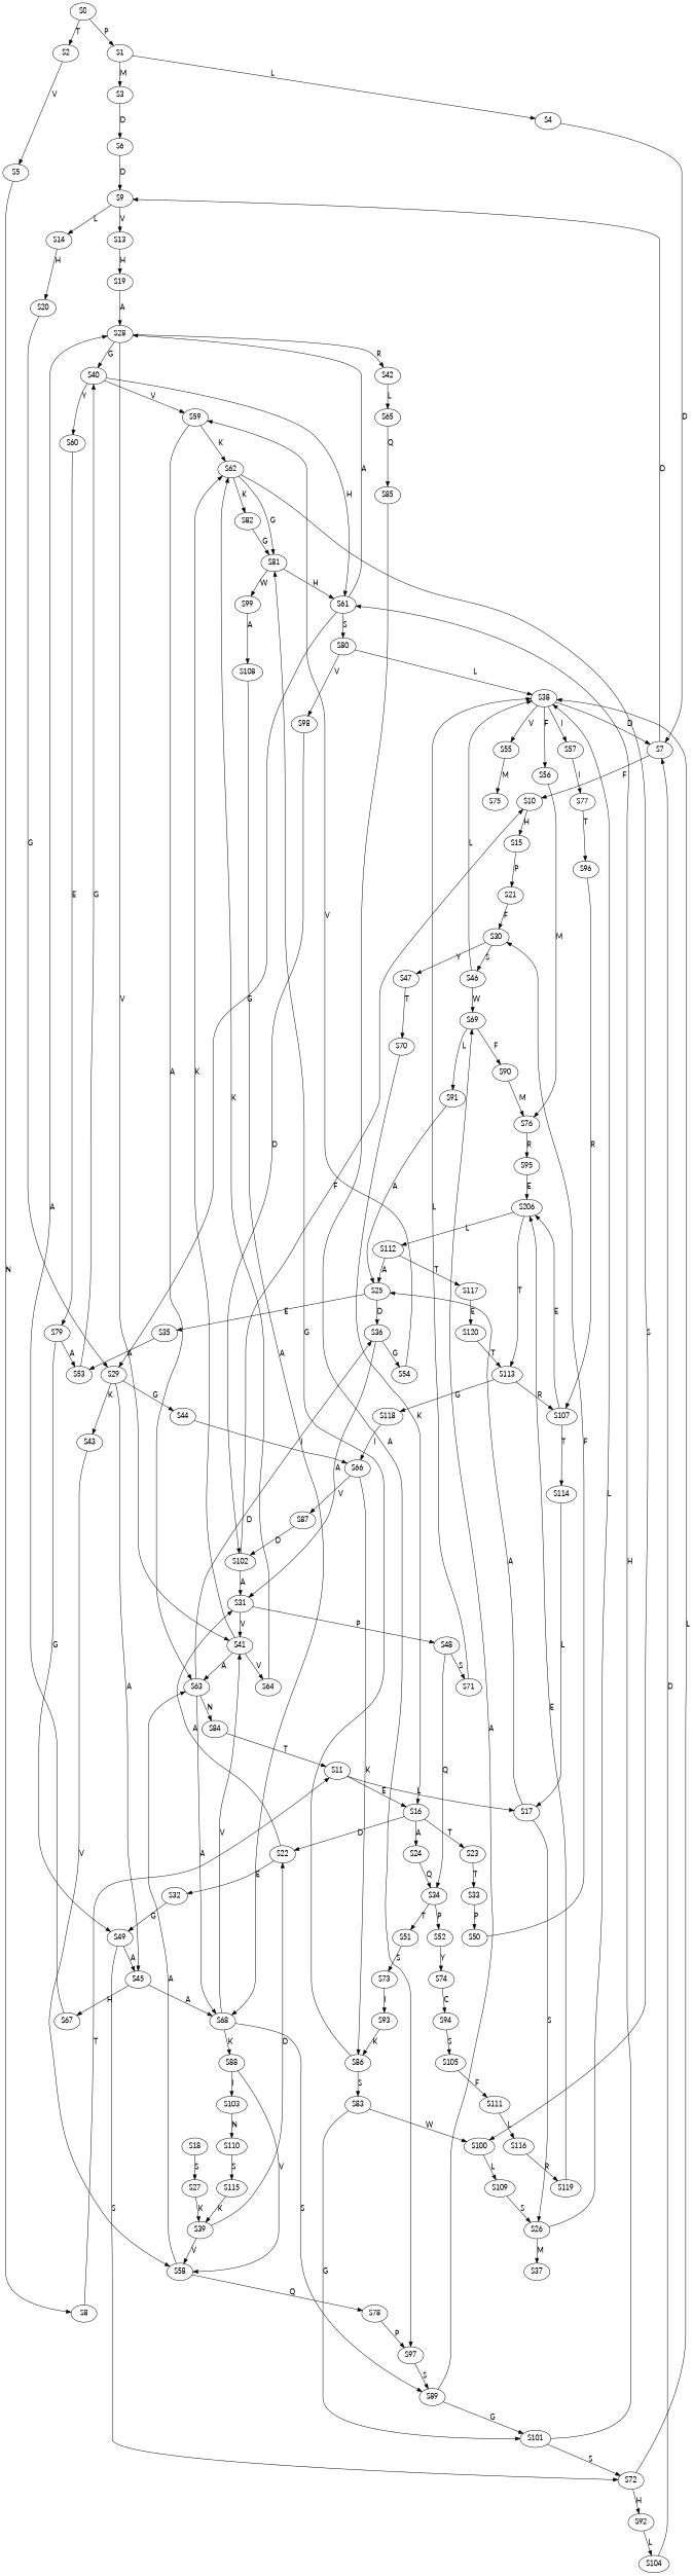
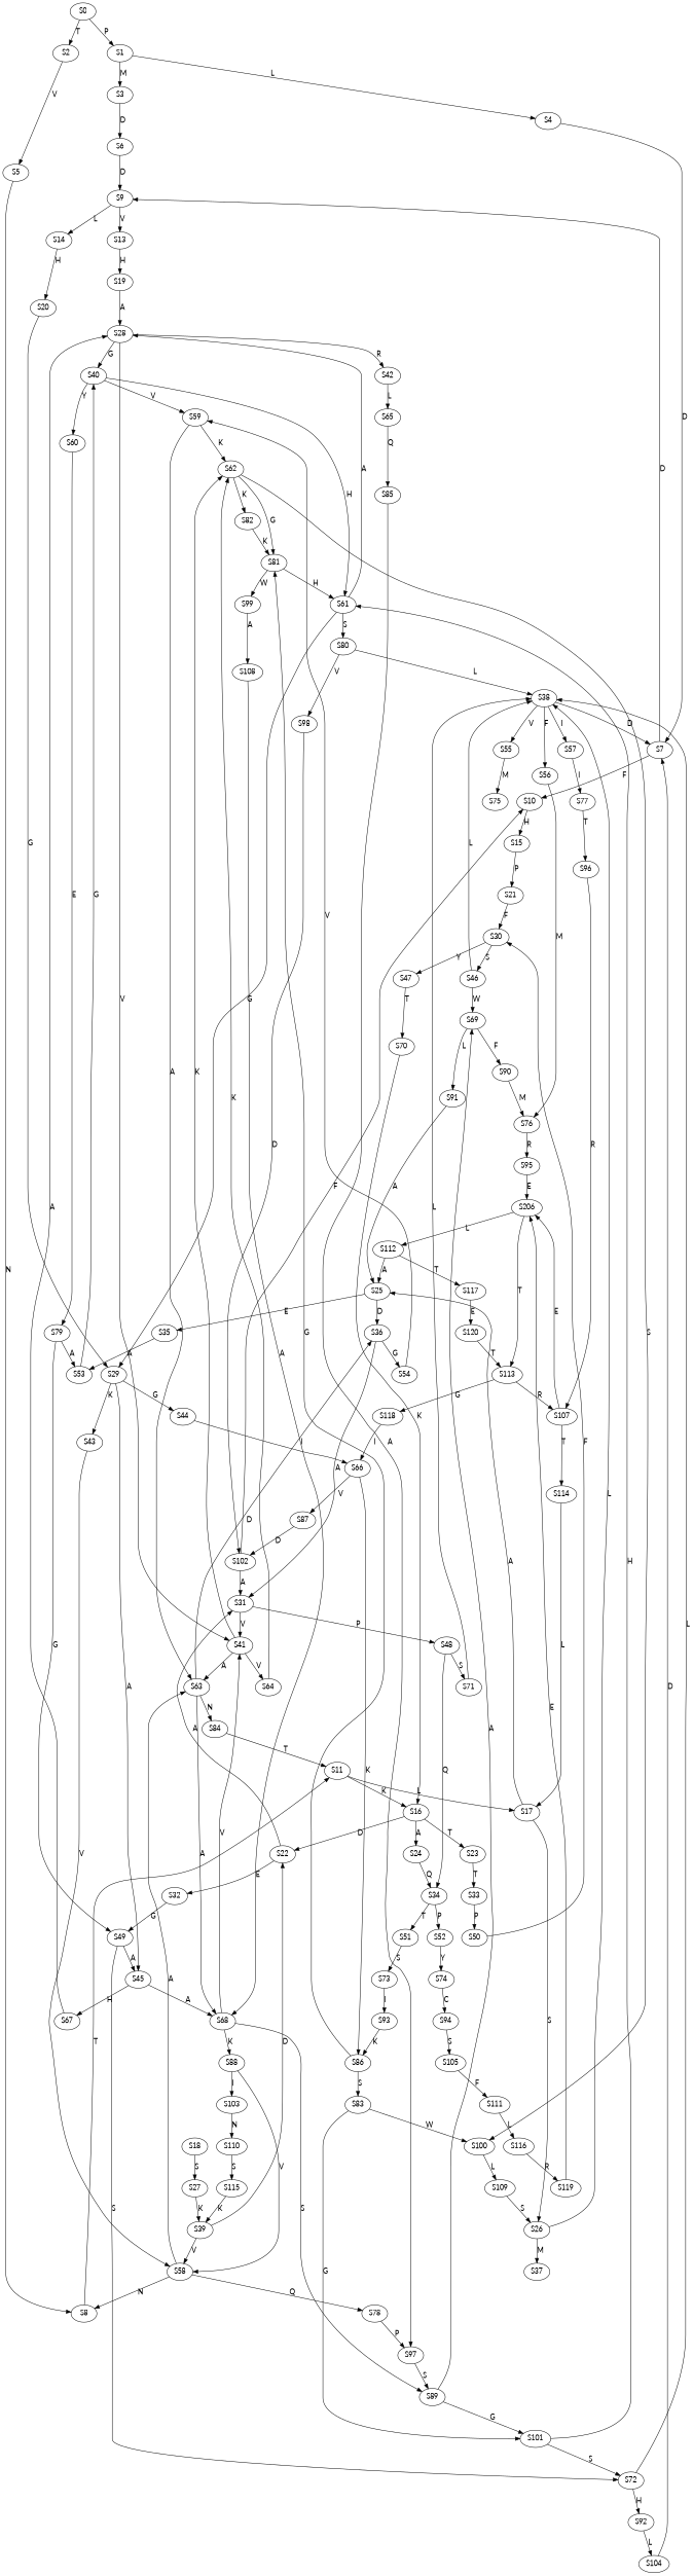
  strict digraph {
    fontname=Lato
    node [fontname=Lato]
    edge [fontname=Lato]
    S0
    S1
    S2
    S3
    S4
    S5
    S6
    S7
    S8
    S9
    S10
    S11
    S13
    S14
    S15
    S16
    S17
    S19
    S20
    S21
    S22
    S23
    S24
    S25
    S26
    S18
    S27
    S28
    S29
    S30
    S31
    S32
    S33
    S34
    S35
    S36
    S37
    S38
    S39
    S40
    S41
    S42
    S43
    S44
    S45
    S46
    S47
    S48
    S49
    S50
    S51
    S52
    S53
    S54
    S55
    S56
    S57
    S58
    S59
    S60
    S61
    S62
    S63
    S64
    S65
    S66
    S67
    S68
    S69
    S70
    S71
    S72
    S73
    S74
    S75
    S76
    S77
    S78
    S79
    S80
    S81
    S82
    S100
    S84
    S85
    S86
    S87
    S88
    S89
    S90
    S91
    S92
    S93
    S94
    S95
    S96
    S97
    S98
    S99
    S83
    S101
    S102
    S103
    S104
    S105
    n106 [label=S206]
    S107
    S108
    S109
    S110
    S111
    S112
    S113
    S114
    S115
    S116
    S117
    S118
    S119
    S120
    S0 -> S1 [label=P]
    S0 -> S2 [label=T]
    S1 -> S3 [label=M]
    S1 -> S4 [label=L]
    S2 -> S5 [label=V]
    S3 -> S6 [label=D]
    S4 -> S7 [label=D]
    S5 -> S8 [label=N]
    S6 -> S9 [label=D]
    S7 -> S9 [label=D]
    S7 -> S10 [label=F]
    S8 -> S11 [label=T]
    S9 -> S13 [label=V]
    S9 -> S14 [label=L]
    S10 -> S15 [label=H]
-   S11 -> S16 [label=E]
+   S11 -> S16 [label=K]
    S11 -> S17 [label=L]
    S13 -> S19 [label=H]
    S14 -> S20 [label=H]
    S15 -> S21 [label=P]
    S16 -> S22 [label=D]
    S16 -> S23 [label=T]
    S16 -> S24 [label=A]
    S17 -> S25 [label=A]
    S17 -> S26 [label=S]
    S19 -> S28 [label=A]
    S20 -> S29 [label=G]
    S21 -> S30 [label=F]
    S22 -> S31 [label=A]
    S22 -> S32 [label=E]
    S23 -> S33 [label=T]
    S24 -> S34 [label=Q]
    S25 -> S35 [label=E]
    S25 -> S36 [label=D]
    S26 -> S37 [label=M]
    S26 -> S38 [label=L]
    S18 -> S27 [label=S]
    S27 -> S39 [label=K]
    S28 -> S40 [label=G]
    S28 -> S41 [label=V]
    S28 -> S42 [label=R]
    S29 -> S43 [label=K]
    S29 -> S44 [label=G]
    S29 -> S45 [label=A]
    S30 -> S46 [label=S]
    S30 -> S47 [label=Y]
    S31 -> S41 [label=V]
    S31 -> S48 [label=P]
    S32 -> S49 [label=G]
    S33 -> S50 [label=P]
    S34 -> S51 [label=T]
    S34 -> S52 [label=P]
    S35 -> S53 [label=A]
    S36 -> S31 [label=A]
    S36 -> S54 [label=G]
    S38 -> S7 [label=D]
    S38 -> S55 [label=V]
    S38 -> S56 [label=F]
    S38 -> S57 [label=I]
    S39 -> S22 [label=D]
    S39 -> S58 [label=V]
    S40 -> S59 [label=V]
    S40 -> S60 [label=Y]
    S40 -> S61 [label=H]
    S41 -> S62 [label=K]
    S41 -> S63 [label=A]
    S41 -> S64 [label=V]
    S42 -> S65 [label=L]
    S43 -> S58 [label=V]
    S44 -> S66 [label=I]
    S45 -> S67 [label=H]
    S45 -> S68 [label=A]
    S46 -> S38 [label=L]
    S46 -> S69 [label=W]
    S47 -> S70 [label=T]
    S48 -> S34 [label=Q]
    S48 -> S71 [label=S]
    S49 -> S45 [label=A]
    S49 -> S72 [label=S]
    S50 -> S30 [label=F]
    S51 -> S73 [label=S]
    S52 -> S74 [label=Y]
    S53 -> S40 [label=G]
    S54 -> S59 [label=V]
    S55 -> S75 [label=M]
    S56 -> S76 [label=M]
    S57 -> S77 [label=I]
+   S58 -> S8 [label=N]
    S58 -> S63 [label=A]
    S58 -> S78 [label=Q]
    S59 -> S62 [label=K]
    S59 -> S63 [label=A]
    S60 -> S79 [label=E]
    S61 -> S28 [label=A]
    S61 -> S29 [label=G]
    S61 -> S80 [label=S]
    S62 -> S81 [label=G]
    S62 -> S82 [label=K]
    S62 -> S100 [label=S]
    S63 -> S36 [label=D]
    S63 -> S68 [label=A]
    S63 -> S84 [label=N]
    S64 -> S62 [label=K]
    S65 -> S85 [label=Q]
    S66 -> S86 [label=K]
    S66 -> S87 [label=V]
    S67 -> S28 [label=A]
    S68 -> S41 [label=V]
    S68 -> S88 [label=K]
    S68 -> S89 [label=S]
    S69 -> S90 [label=F]
    S69 -> S91 [label=L]
    S70 -> S16 [label=K]
    S71 -> S38 [label=L]
    S72 -> S38 [label=L]
    S72 -> S92 [label=H]
    S73 -> S93 [label=I]
    S74 -> S94 [label=C]
    S76 -> S95 [label=R]
    S77 -> S96 [label=T]
    S78 -> S97 [label=P]
    S79 -> S49 [label=G]
    S79 -> S53 [label=A]
    S80 -> S38 [label=L]
    S80 -> S98 [label=V]
    S81 -> S61 [label=H]
    S81 -> S99 [label=W]
-   S82 -> S81 [label=G]
+   S82 -> S81 [label=K]
    S100 -> S109 [label=L]
    S84 -> S11 [label=T]
    S85 -> S97 [label=A]
    S86 -> S81 [label=G]
    S86 -> S83 [label=S]
    S87 -> S102 [label=D]
    S88 -> S58 [label=V]
    S88 -> S103 [label=I]
    S89 -> S69 [label=A]
    S89 -> S101 [label=G]
    S90 -> S76 [label=M]
    S91 -> S25 [label=A]
    S92 -> S104 [label=L]
    S93 -> S86 [label=K]
    S94 -> S105 [label=S]
    S95 -> n106 [label=E]
    S96 -> S107 [label=R]
    S97 -> S89 [label=S]
    S98 -> S102 [label=D]
    S99 -> S108 [label=A]
    S83 -> S100 [label=W]
    S83 -> S101 [label=G]
    S101 -> S61 [label=H]
    S101 -> S72 [label=S]
    S102 -> S10 [label=F]
    S102 -> S31 [label=A]
    S103 -> S110 [label=N]
    S104 -> S7 [label=D]
    S105 -> S111 [label=F]
    n106 -> S112 [label=L]
    n106 -> S113 [label=T]
    S107 -> n106 [label=E]
    S107 -> S114 [label=T]
    S108 -> S68 [label=A]
    S109 -> S26 [label=S]
    S110 -> S115 [label=S]
    S111 -> S116 [label=L]
    S112 -> S25 [label=A]
    S112 -> S117 [label=T]
    S113 -> S107 [label=R]
    S113 -> S118 [label=G]
    S114 -> S17 [label=L]
    S115 -> S39 [label=K]
    S116 -> S119 [label=R]
    S117 -> S120 [label=E]
    S118 -> S66 [label=I]
    S119 -> n106 [label=E]
    S120 -> S113 [label=T]
  }
